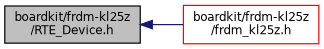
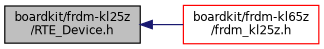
  digraph {
    rankdir=LR
    node [fontname=Helvetica fontsize=10 shape=record style=filled]
    n1 [color=black fillcolor=grey75 fontcolor=black height=0.2 label="boardkit/frdm-kl25z\l/RTE_Device.h" width=0.4]
-   n2 [color=red fillcolor=white height=0.2 label="boardkit/frdm-kl25z\l/frdm_kl25z.h" width=0.4]
+   n2 [color=red fillcolor=white height=0.2 label="boardkit/frdm-kl65z\l/frdm_kl25z.h" width=0.4]
    n1 -> n2 [color=midnightblue dir=back fontname=Helvetica fontsize=10 labelfontname=Helvetica labelfontsize=10 style=solid]
  }
